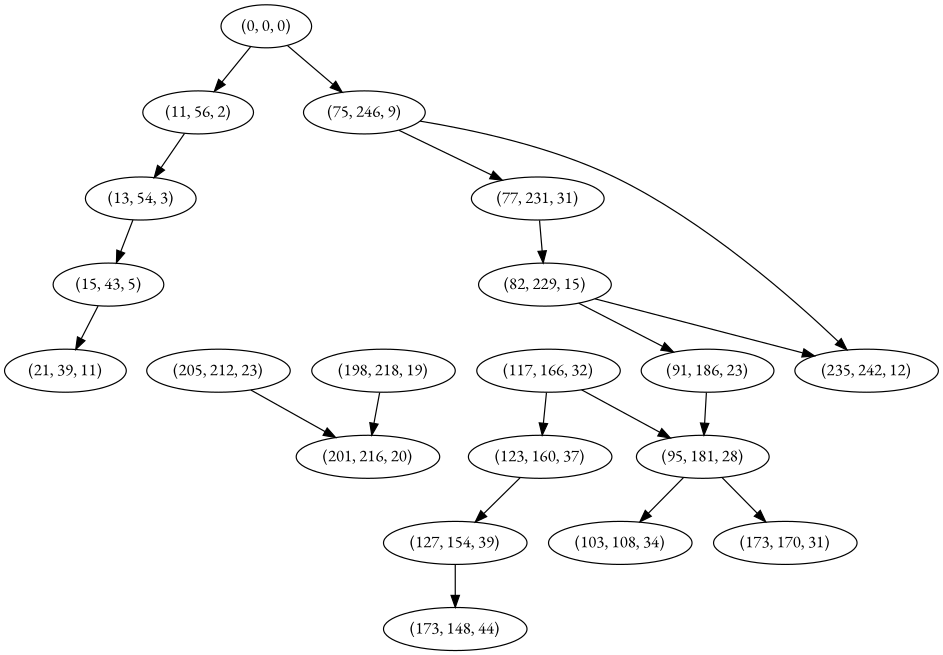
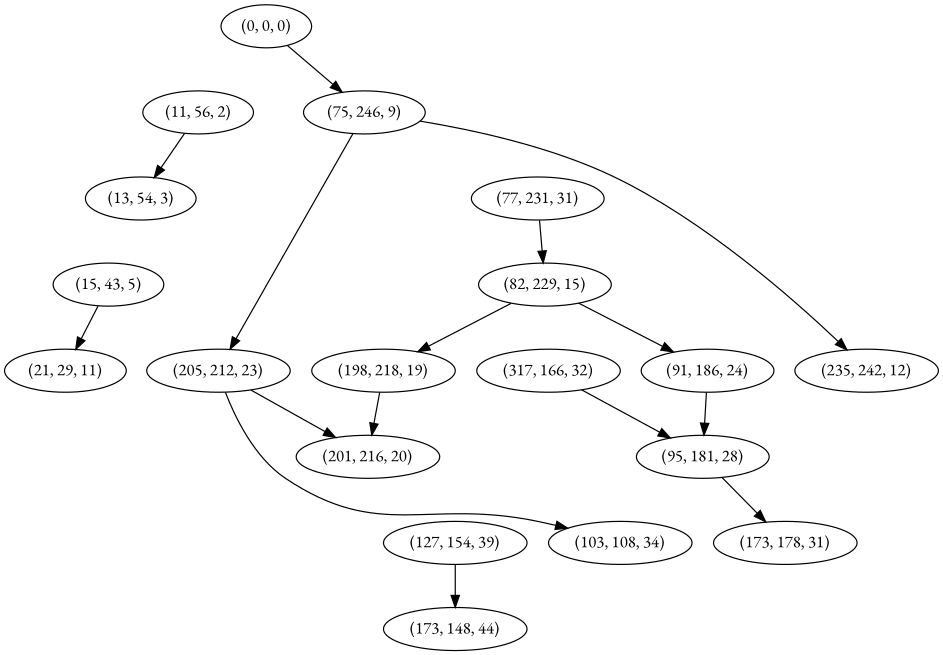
  digraph {
    fontname="EB Garamond"
    node [fontname="EB Garamond"]
    edge [fontname="EB Garamond"]
    "(0, 0, 0)"
    "(11, 56, 2)"
    "(75, 246, 9)"
    "(13, 54, 3)"
    n5 [label="(77, 231, 31)"]
    "(235, 242, 12)"
    "(15, 43, 5)"
-   "(21, 29, 11)" [label="(21, 39, 11)"]
+   "(21, 29, 11)"
    n9 [label="(82, 229, 15)"]
-   "(91, 186, 24)" [label="(91, 186, 23)"]
+   "(91, 186, 24)"
    "(198, 218, 19)"
    "(95, 181, 28)"
    "(201, 216, 20)"
    "(103, 108, 34)"
-   "(173, 178, 31)" [label="(173, 170, 31)"]
-   "(117, 166, 32)"
-   "(123, 160, 37)"
+   "(173, 178, 31)"
+   "(117, 166, 32)" [label="(317, 166, 32)"]
    "(127, 154, 39)"
    n19 [label="(173, 148, 44)"]
    "(205, 212, 23)"
-   "(0, 0, 0)" -> "(11, 56, 2)"
    "(0, 0, 0)" -> "(75, 246, 9)"
    "(11, 56, 2)" -> "(13, 54, 3)"
-   "(75, 246, 9)" -> n5
+   "(75, 246, 9)" -> "(205, 212, 23)"
    "(75, 246, 9)" -> "(235, 242, 12)"
-   "(13, 54, 3)" -> "(15, 43, 5)"
    n5 -> n9
    "(15, 43, 5)" -> "(21, 29, 11)"
    n9 -> "(91, 186, 24)"
-   n9 -> "(235, 242, 12)"
+   n9 -> "(198, 218, 19)"
    "(91, 186, 24)" -> "(95, 181, 28)"
    "(198, 218, 19)" -> "(201, 216, 20)"
-   "(95, 181, 28)" -> "(103, 108, 34)"
+   "(205, 212, 23)" -> "(103, 108, 34)"
    "(95, 181, 28)" -> "(173, 178, 31)"
    "(117, 166, 32)" -> "(95, 181, 28)"
-   "(117, 166, 32)" -> "(123, 160, 37)"
-   "(123, 160, 37)" -> "(127, 154, 39)"
    "(127, 154, 39)" -> n19
    "(205, 212, 23)" -> "(201, 216, 20)"
  }
